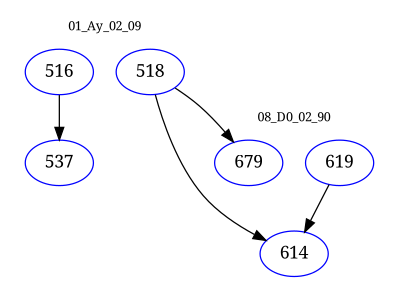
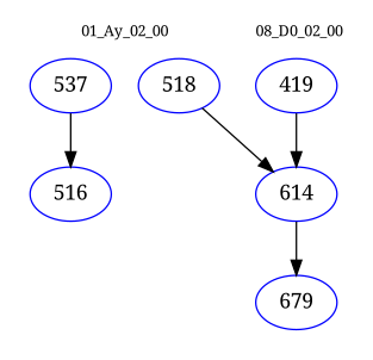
  digraph {
    fontname="Noto Serif"
    node [color=blue fontname="Noto Serif"]
    edge [color=black fontname="Noto Serif"]
    n1 [label=518]
    n2 [label=516]
    n3 [label=537]
-   n4 [label=619]
+   n4 [label=419]
    n5 [label=614]
    n6 [label=679]
    subgraph cluster_1 {
      color=white
      fontsize=10
-     label="01_Ay_02_09"
+     label="01_Ay_02_00"
      n1
      n2
      n3
    }
    subgraph cluster_2 {
      color=white
      fontsize=10
-     label="08_D0_02_90"
+     label="08_D0_02_00"
      n4
      n5
      n6
    }
    n1 -> n5
-   n2 -> n3
+   n3 -> n2
    n4 -> n5
-   n1 -> n6
+   n5 -> n6
  }
